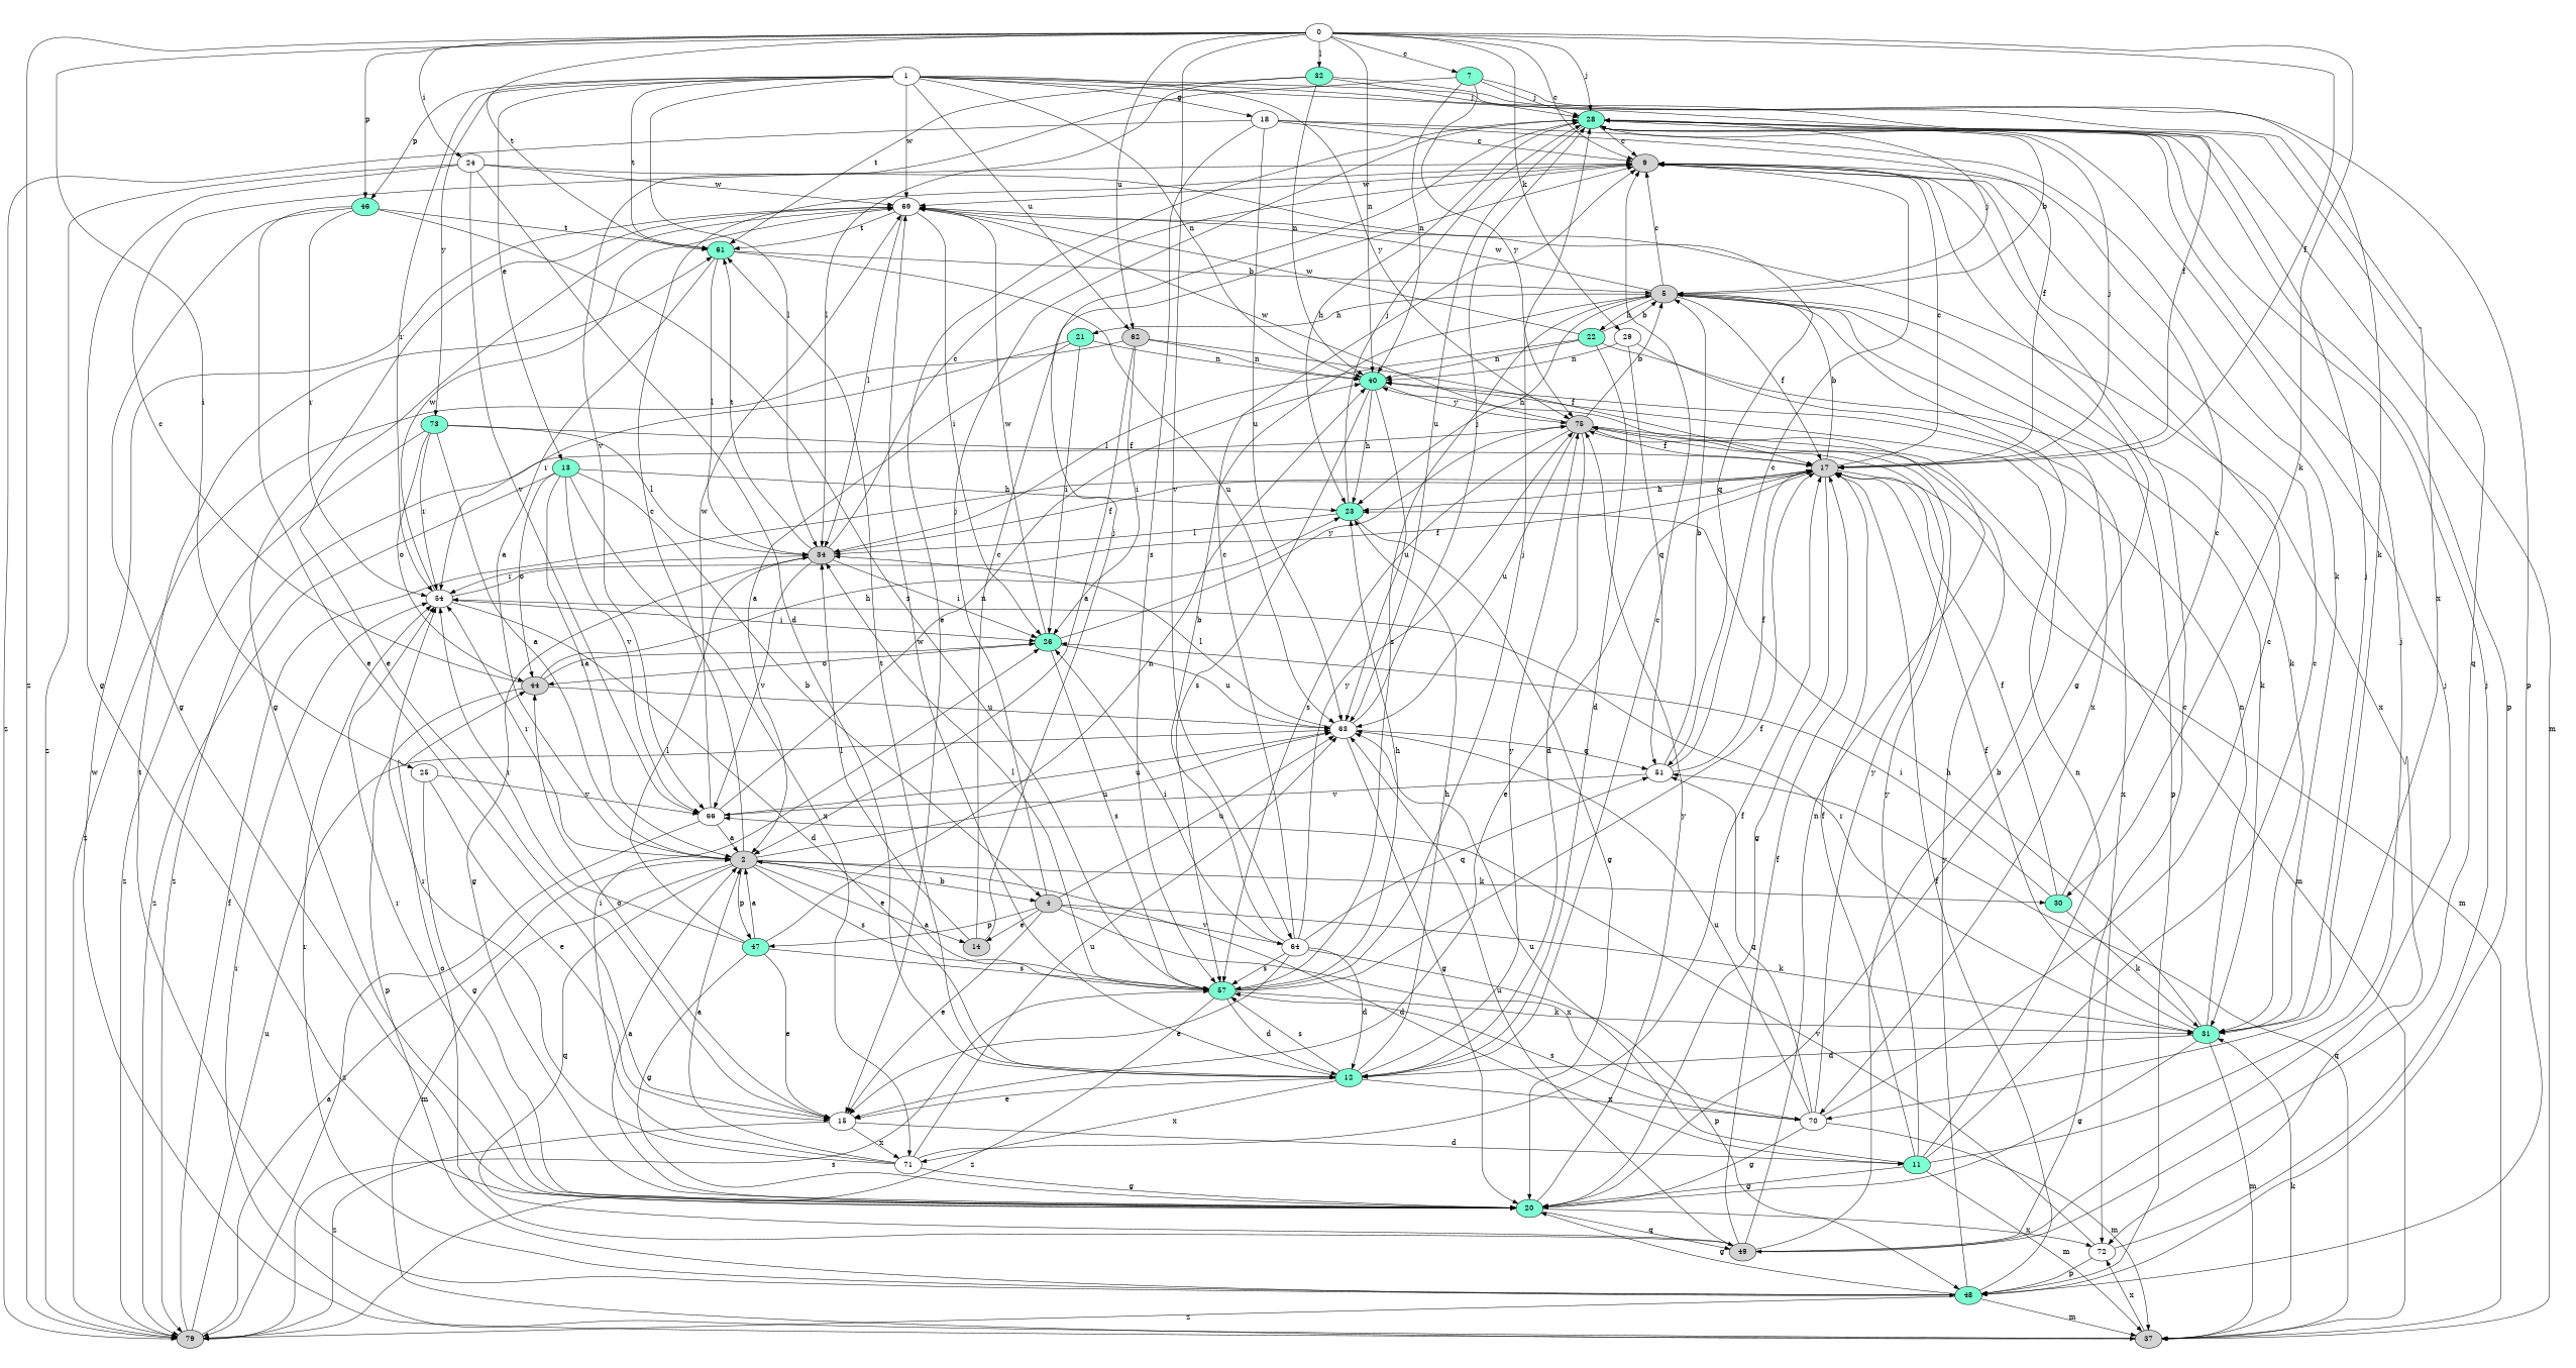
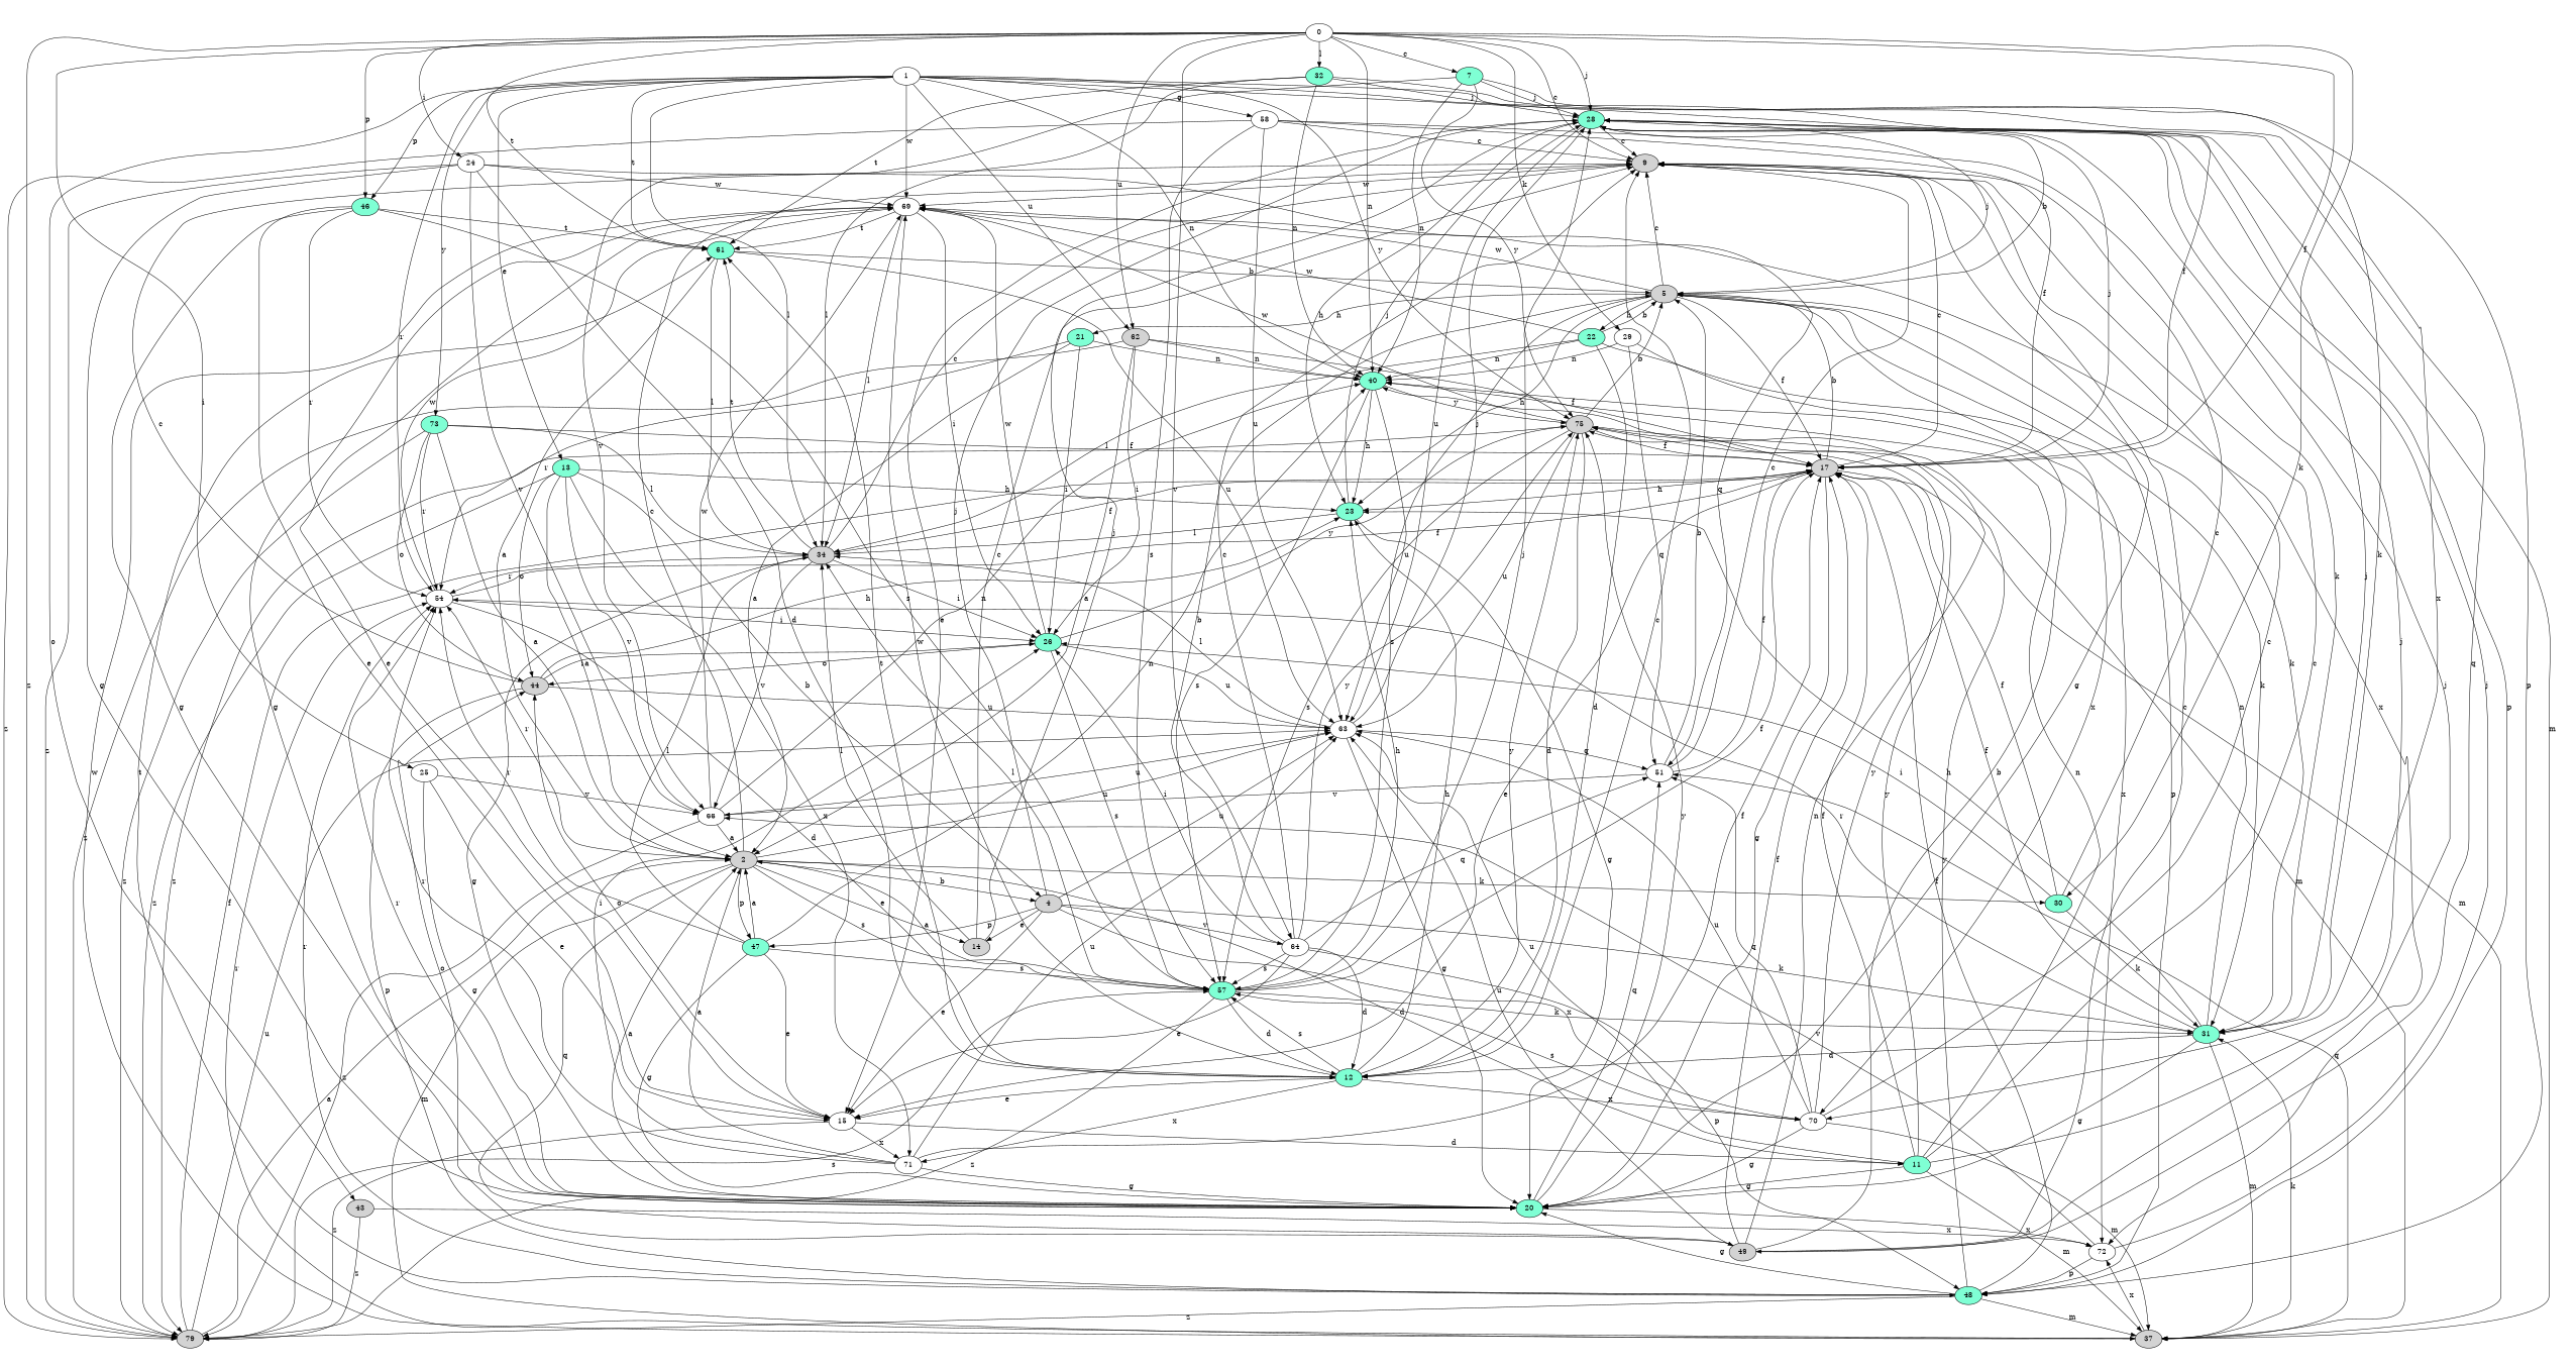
  strict digraph {
    node [fillcolor=aquamarine style=filled]
    0 [fillcolor=white]
    7
    9 [fillcolor=lightgrey]
    17 [fillcolor=lightgrey]
    24 [fillcolor=white]
    25 [fillcolor=white]
    28
    29 [fillcolor=white]
    30
    32
    40
    46
    61
    62 [fillcolor=lightgrey]
    64 [fillcolor=white]
    79 [fillcolor=lightgrey]
    75 [fillcolor=lightgrey]
    48
    66 [fillcolor=white]
    69 [fillcolor=white]
    20
    37 [fillcolor=lightgrey]
    15 [fillcolor=white]
    5 [fillcolor=lightgrey]
    23
    12
    72 [fillcolor=white]
    63 [fillcolor=white]
    51 [fillcolor=white]
    31
    26
    34 [fillcolor=lightgrey]
    57
    54 [fillcolor=white]
    2 [fillcolor=lightgrey]
    1 [fillcolor=white]
    13
-   18 [fillcolor=white]
+   18 [fillcolor=white label=58]
+   43 [fillcolor=lightgrey]
    49 [fillcolor=lightgrey]
    70 [fillcolor=white]
    73
    4 [fillcolor=lightgrey]
    71 [fillcolor=white]
    44 [fillcolor=lightgrey]
    11
    14 [fillcolor=lightgrey]
    47
    21
    22
    0 -> 7 [label=c]
    0 -> 9 [label=c]
    0 -> 17 [label=f]
    0 -> 24 [label=i]
    0 -> 25 [label=i]
    0 -> 28 [label=j]
    0 -> 29 [label=k]
    0 -> 30 [label=k]
    0 -> 32 [label=l]
    0 -> 40 [label=n]
    0 -> 46 [label=p]
    0 -> 61 [label=t]
    0 -> 62 [label=u]
    0 -> 64 [label=v]
    0 -> 79 [label=z]
    7 -> 28 [label=j]
    7 -> 40 [label=n]
    7 -> 75 [label=y]
    7 -> 48 [label=p]
    7 -> 66 [label=v]
    9 -> 69 [label=w]
    9 -> 20 [label=g]
    17 -> 9 [label=c]
    17 -> 28 [label=j]
    17 -> 20 [label=g]
    17 -> 37 [label=m]
    17 -> 15 [label=e]
    17 -> 5 [label=b]
    17 -> 23 [label=h]
    24 -> 79 [label=z]
    24 -> 66 [label=v]
    24 -> 69 [label=w]
    24 -> 20 [label=g]
    24 -> 12 [label=d]
    24 -> 72 [label=x]
    25 -> 66 [label=v]
    25 -> 20 [label=g]
    25 -> 15 [label=e]
    28 -> 9 [label=c]
    28 -> 48 [label=p]
    28 -> 37 [label=m]
    28 -> 15 [label=e]
    28 -> 5 [label=b]
    28 -> 23 [label=h]
    28 -> 63 [label=u]
    29 -> 40 [label=n]
    29 -> 72 [label=x]
    29 -> 51 [label=q]
    30 -> 9 [label=c]
    30 -> 17 [label=f]
    30 -> 31 [label=k]
    30 -> 26 [label=i]
    32 -> 28 [label=j]
    32 -> 40 [label=n]
    32 -> 61 [label=t]
    32 -> 31 [label=k]
    32 -> 34 [label=l]
    40 -> 75 [label=y]
    40 -> 23 [label=h]
    40 -> 63 [label=u]
    40 -> 57 [label=s]
    46 -> 61 [label=t]
    46 -> 20 [label=g]
    46 -> 15 [label=e]
    46 -> 57 [label=s]
    46 -> 54 [label=r]
    61 -> 5 [label=b]
    61 -> 63 [label=u]
    61 -> 34 [label=l]
    61 -> 2 [label=a]
    62 -> 17 [label=f]
    62 -> 40 [label=n]
    62 -> 79 [label=z]
    62 -> 26 [label=i]
    62 -> 2 [label=a]
    64 -> 9 [label=c]
    64 -> 75 [label=y]
    64 -> 48 [label=p]
    64 -> 15 [label=e]
    64 -> 5 [label=b]
    64 -> 12 [label=d]
    64 -> 51 [label=q]
    64 -> 26 [label=i]
    64 -> 57 [label=s]
    79 -> 17 [label=f]
    79 -> 63 [label=u]
    79 -> 57 [label=s]
    79 -> 2 [label=a]
    75 -> 17 [label=f]
    75 -> 79 [label=z]
    75 -> 69 [label=w]
    75 -> 37 [label=m]
    75 -> 5 [label=b]
    75 -> 12 [label=d]
    75 -> 63 [label=u]
    75 -> 57 [label=s]
    48 -> 17 [label=f]
    48 -> 61 [label=t]
    48 -> 79 [label=z]
    48 -> 75 [label=y]
    48 -> 20 [label=g]
    48 -> 37 [label=m]
    48 -> 54 [label=r]
    66 -> 40 [label=n]
    66 -> 79 [label=z]
    66 -> 69 [label=w]
    66 -> 63 [label=u]
    66 -> 2 [label=a]
    69 -> 61 [label=t]
    69 -> 20 [label=g]
    69 -> 15 [label=e]
    69 -> 51 [label=q]
    69 -> 26 [label=i]
    69 -> 34 [label=l]
    20 -> 75 [label=y]
    20 -> 72 [label=x]
-   20 -> 49 [label=q]
+   20 -> 51 [label=q]
    20 -> 54 [label=r]
    20 -> 2 [label=a]
    37 -> 69 [label=w]
    37 -> 72 [label=x]
    37 -> 51 [label=q]
    37 -> 31 [label=k]
    37 -> 54 [label=r]
    15 -> 79 [label=z]
    15 -> 71 [label=x]
    15 -> 44 [label=o]
    15 -> 11 [label=d]
    5 -> 9 [label=c]
    5 -> 17 [label=f]
    5 -> 28 [label=j]
    5 -> 48 [label=p]
    5 -> 69 [label=w]
    5 -> 23 [label=h]
    5 -> 31 [label=k]
    5 -> 57 [label=s]
    5 -> 70 [label=x]
    5 -> 21 [label=h]
    5 -> 22 [label=h]
    23 -> 28 [label=j]
    23 -> 20 [label=g]
    23 -> 34 [label=l]
    12 -> 9 [label=c]
    12 -> 61 [label=t]
    12 -> 75 [label=y]
    12 -> 69 [label=w]
    12 -> 15 [label=e]
    12 -> 23 [label=h]
    12 -> 57 [label=s]
    12 -> 70 [label=x]
    12 -> 71 [label=x]
    72 -> 28 [label=j]
    72 -> 48 [label=p]
    72 -> 66 [label=v]
    63 -> 28 [label=j]
    63 -> 20 [label=g]
    63 -> 51 [label=q]
    63 -> 34 [label=l]
    51 -> 9 [label=c]
    51 -> 17 [label=f]
    51 -> 66 [label=v]
    51 -> 5 [label=b]
    31 -> 17 [label=f]
    31 -> 28 [label=j]
    31 -> 40 [label=n]
    31 -> 20 [label=g]
    31 -> 37 [label=m]
    31 -> 23 [label=h]
    31 -> 12 [label=d]
    31 -> 54 [label=r]
    26 -> 75 [label=y]
    26 -> 69 [label=w]
    26 -> 63 [label=u]
    26 -> 57 [label=s]
    26 -> 44 [label=o]
    34 -> 9 [label=c]
    34 -> 17 [label=f]
    34 -> 61 [label=t]
    34 -> 66 [label=v]
    34 -> 20 [label=g]
    34 -> 26 [label=i]
    34 -> 54 [label=r]
    57 -> 17 [label=f]
    57 -> 28 [label=j]
    57 -> 79 [label=z]
    57 -> 23 [label=h]
    57 -> 12 [label=d]
    57 -> 31 [label=k]
    57 -> 34 [label=l]
    57 -> 2 [label=a]
    54 -> 17 [label=f]
    54 -> 69 [label=w]
    54 -> 12 [label=d]
    54 -> 26 [label=i]
    2 -> 9 [label=c]
    2 -> 30 [label=k]
    2 -> 37 [label=m]
    2 -> 63 [label=u]
    2 -> 57 [label=s]
    2 -> 54 [label=r]
    2 -> 49 [label=q]
    2 -> 4 [label=b]
    2 -> 11 [label=d]
    2 -> 14 [label=e]
    2 -> 47 [label=p]
    1 -> 17 [label=f]
    1 -> 40 [label=n]
    1 -> 46 [label=p]
    1 -> 61 [label=t]
    1 -> 62 [label=u]
    1 -> 75 [label=y]
    1 -> 69 [label=w]
    1 -> 34 [label=l]
    1 -> 54 [label=r]
    1 -> 13 [label=e]
    1 -> 18 [label=g]
+   1 -> 43 [label=o]
    1 -> 49 [label=q]
    1 -> 70 [label=x]
    1 -> 73 [label=y]
    13 -> 79 [label=z]
    13 -> 66 [label=v]
    13 -> 23 [label=h]
    13 -> 2 [label=a]
    13 -> 4 [label=b]
    13 -> 71 [label=x]
    13 -> 44 [label=o]
    18 -> 9 [label=c]
    18 -> 17 [label=f]
    18 -> 79 [label=z]
    18 -> 63 [label=u]
    18 -> 31 [label=k]
    18 -> 57 [label=s]
+   43 -> 79 [label=z]
+   43 -> 72 [label=x]
    49 -> 9 [label=c]
    49 -> 17 [label=f]
    49 -> 28 [label=j]
    49 -> 40 [label=n]
    49 -> 5 [label=b]
    49 -> 63 [label=u]
    49 -> 44 [label=o]
    70 -> 9 [label=c]
    70 -> 75 [label=y]
    70 -> 20 [label=g]
    70 -> 37 [label=m]
    70 -> 63 [label=u]
    70 -> 51 [label=q]
    70 -> 57 [label=s]
    73 -> 17 [label=f]
    73 -> 79 [label=z]
    73 -> 34 [label=l]
    73 -> 54 [label=r]
    73 -> 2 [label=a]
    73 -> 44 [label=o]
    4 -> 28 [label=j]
    4 -> 64 [label=v]
    4 -> 15 [label=e]
    4 -> 63 [label=u]
    4 -> 31 [label=k]
    4 -> 70 [label=x]
    4 -> 14 [label=e]
    4 -> 47 [label=p]
    71 -> 17 [label=f]
    71 -> 20 [label=g]
    71 -> 63 [label=u]
    71 -> 26 [label=i]
    71 -> 54 [label=r]
    71 -> 2 [label=a]
    44 -> 9 [label=c]
    44 -> 48 [label=p]
    44 -> 23 [label=h]
    44 -> 63 [label=u]
    44 -> 26 [label=i]
    11 -> 9 [label=c]
    11 -> 17 [label=f]
    11 -> 28 [label=j]
    11 -> 40 [label=n]
    11 -> 75 [label=y]
    11 -> 20 [label=g]
    11 -> 37 [label=m]
    11 -> 63 [label=u]
    14 -> 9 [label=c]
    14 -> 28 [label=j]
    14 -> 34 [label=l]
    47 -> 40 [label=n]
    47 -> 20 [label=g]
    47 -> 15 [label=e]
    47 -> 34 [label=l]
    47 -> 57 [label=s]
    47 -> 54 [label=r]
    47 -> 2 [label=a]
    21 -> 40 [label=n]
    21 -> 26 [label=i]
    21 -> 54 [label=r]
    21 -> 2 [label=a]
    22 -> 40 [label=n]
    22 -> 69 [label=w]
    22 -> 5 [label=b]
    22 -> 12 [label=d]
    22 -> 31 [label=k]
    22 -> 34 [label=l]
  }
